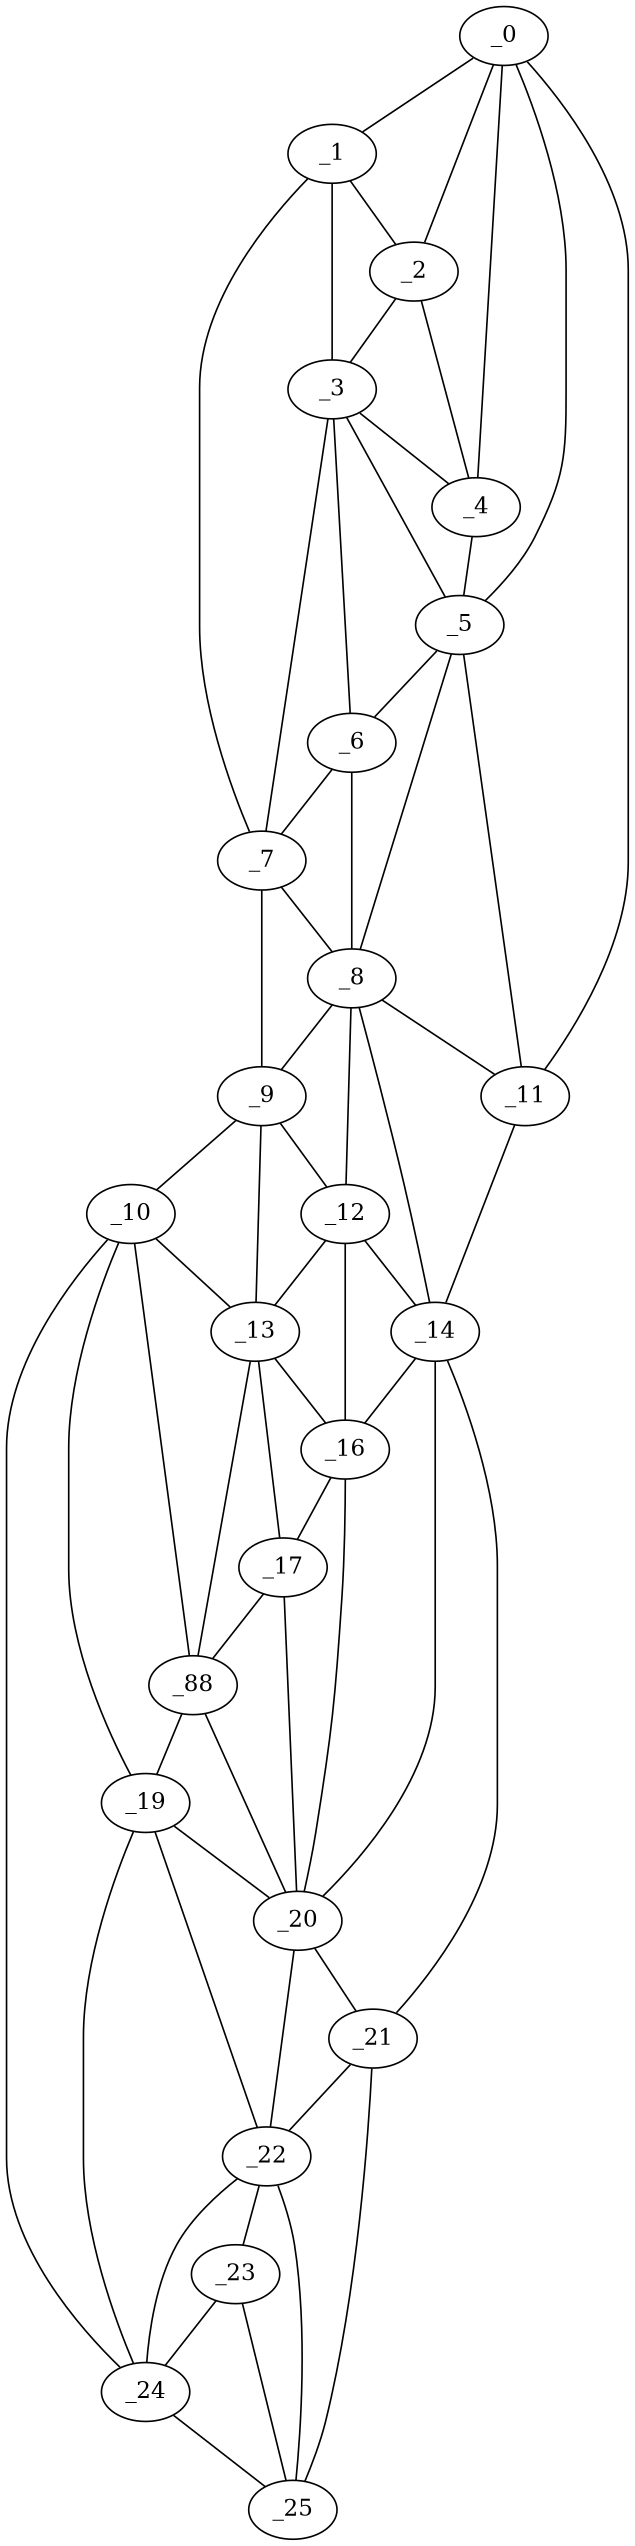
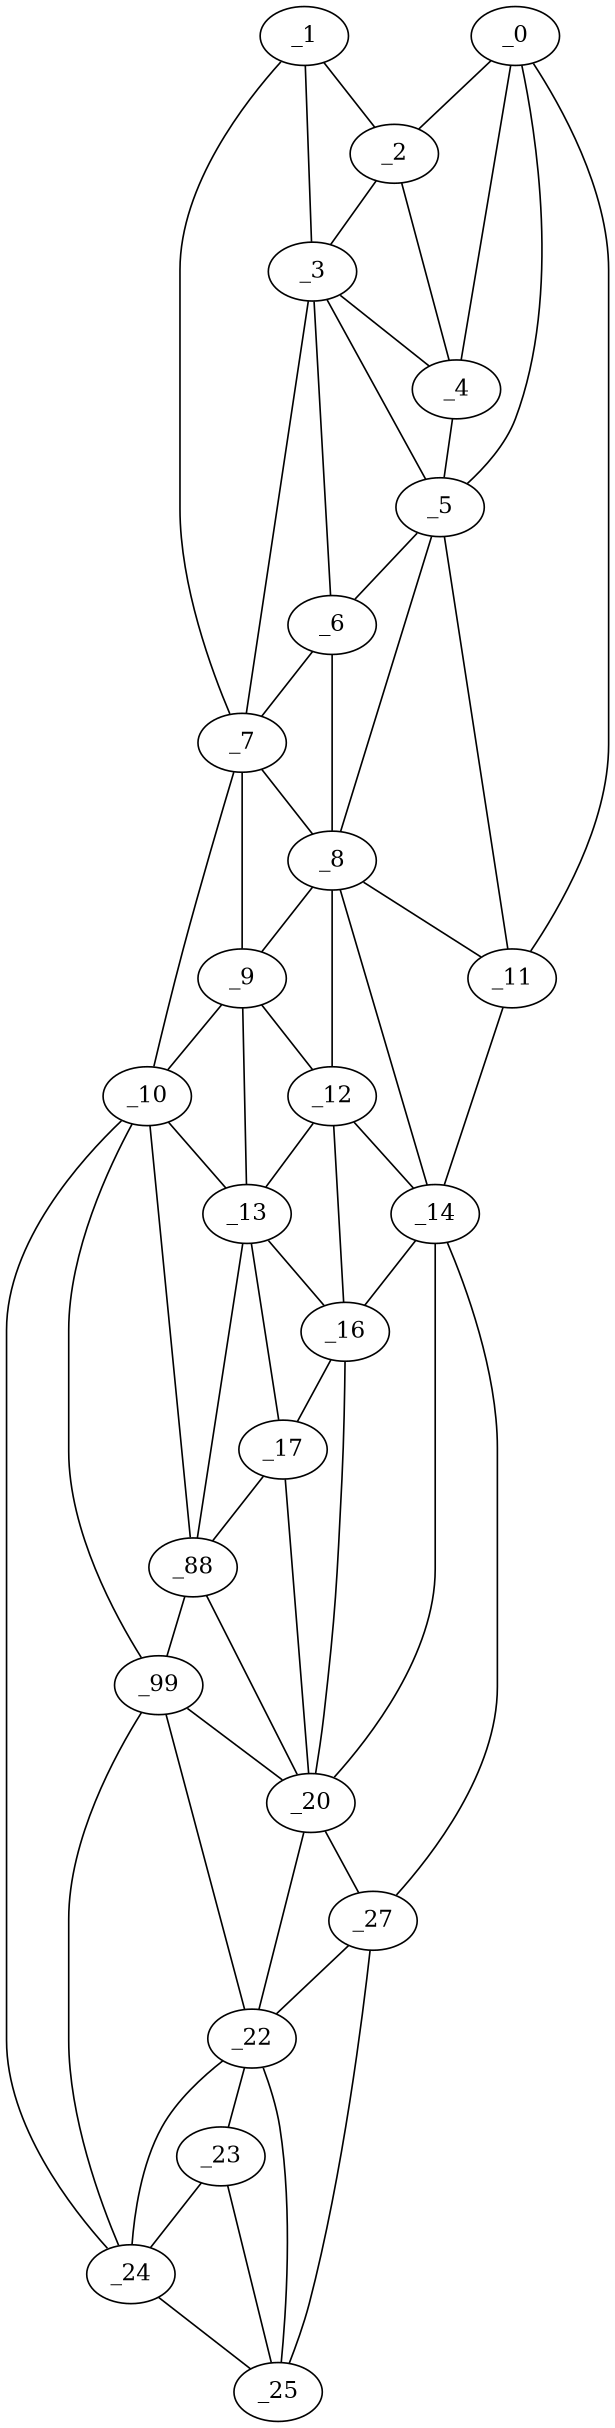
  graph {
    node [y=56]
    edge [valence=2]
    _0 [x=5 y=82]
    _1 [x=7 y=68]
    _2 [x=23 y=66]
    _4 [x=32 y=70]
    _5 [x=40 y=74]
    _11 [x=69 y=91]
    _3 [x=31]
    _7 [x=49 y=40]
    _6 [x=42 y=49]
    _8 [x=61 y=61]
    _14 [x=82 y=75]
    _9 [x=65 y=39]
    _10 [x=68 y=32]
    _12 [x=79 y=60]
    _16 [x=89 y=53]
    _20 [x=103]
-   _21 [x=112 y=65]
+   _21 [x=112 y=65 label=_27]
    _13 [x=80 y=41]
    n19 [label=_88 x=97 y=43]
-   _19 [x=102 y=42]
+   _19 [x=102 y=42 label=_99]
    _24 [x=123 y=43]
    _17 [x=90 y=47]
    _22 [x=115 y=51]
    _25 [x=125 y=54]
    _23 [x=120 y=50]
-   _0 -- _1 [valence=1]
    _0 -- _2
    _0 -- _4
    _0 -- _5 [valence=1]
    _0 -- _11 [valence=1]
    _1 -- _2
    _1 -- _3 [valence=1]
    _1 -- _7 [valence=1]
    _2 -- _4
    _2 -- _3
    _4 -- _5
    _5 -- _11 [valence=1]
    _5 -- _6
    _5 -- _8
    _11 -- _14
    _3 -- _4
    _3 -- _5
    _3 -- _7 [valence=1]
    _3 -- _6
    _7 -- _8
    _7 -- _9
+   _7 -- _10 [valence=1]
    _6 -- _7
    _6 -- _8
    _8 -- _11
    _8 -- _14 [valence=1]
    _8 -- _9
    _8 -- _12
    _14 -- _16
    _14 -- _20
    _14 -- _21 [valence=1]
    _9 -- _10
    _9 -- _12
    _9 -- _13 [valence=1]
    _10 -- _13
    _10 -- n19
    _10 -- _19 [valence=1]
    _10 -- _24 [valence=1]
    _12 -- _14
    _12 -- _16 [valence=1]
    _12 -- _13
    _16 -- _20
    _16 -- _17
    _20 -- _21
    _20 -- _22
    _21 -- _22 [valence=1]
    _21 -- _25 [valence=1]
    _13 -- _16
    _13 -- n19 [valence=1]
    _13 -- _17
    n19 -- _20 [valence=1]
    n19 -- _19 [valence=1]
    _19 -- _20
    _19 -- _24
    _19 -- _22 [valence=1]
    _24 -- _25 [valence=1]
    _17 -- _20
    _17 -- n19
    _22 -- _24
    _22 -- _25
    _22 -- _23
    _23 -- _24
    _23 -- _25 [valence=1]
  }
